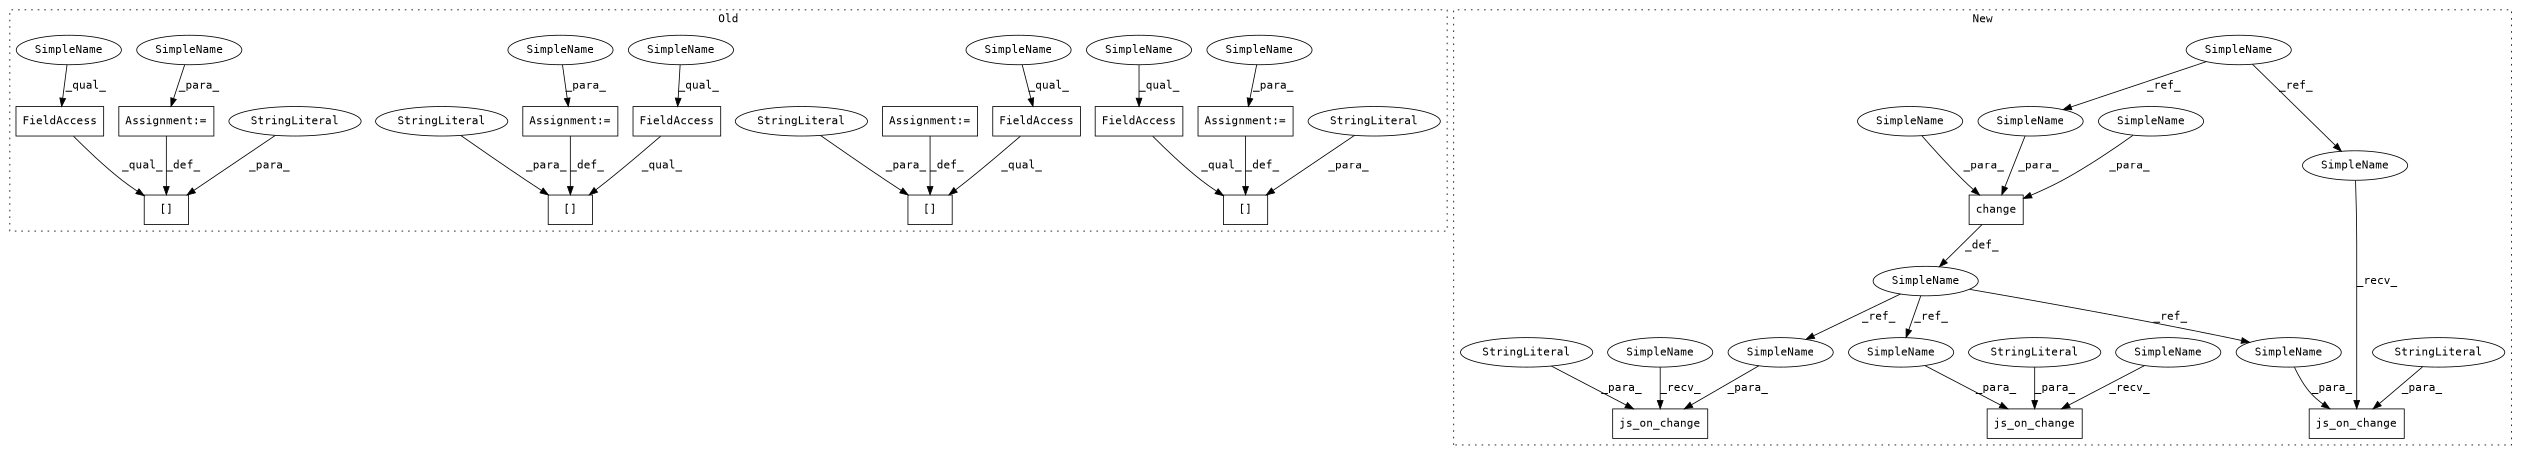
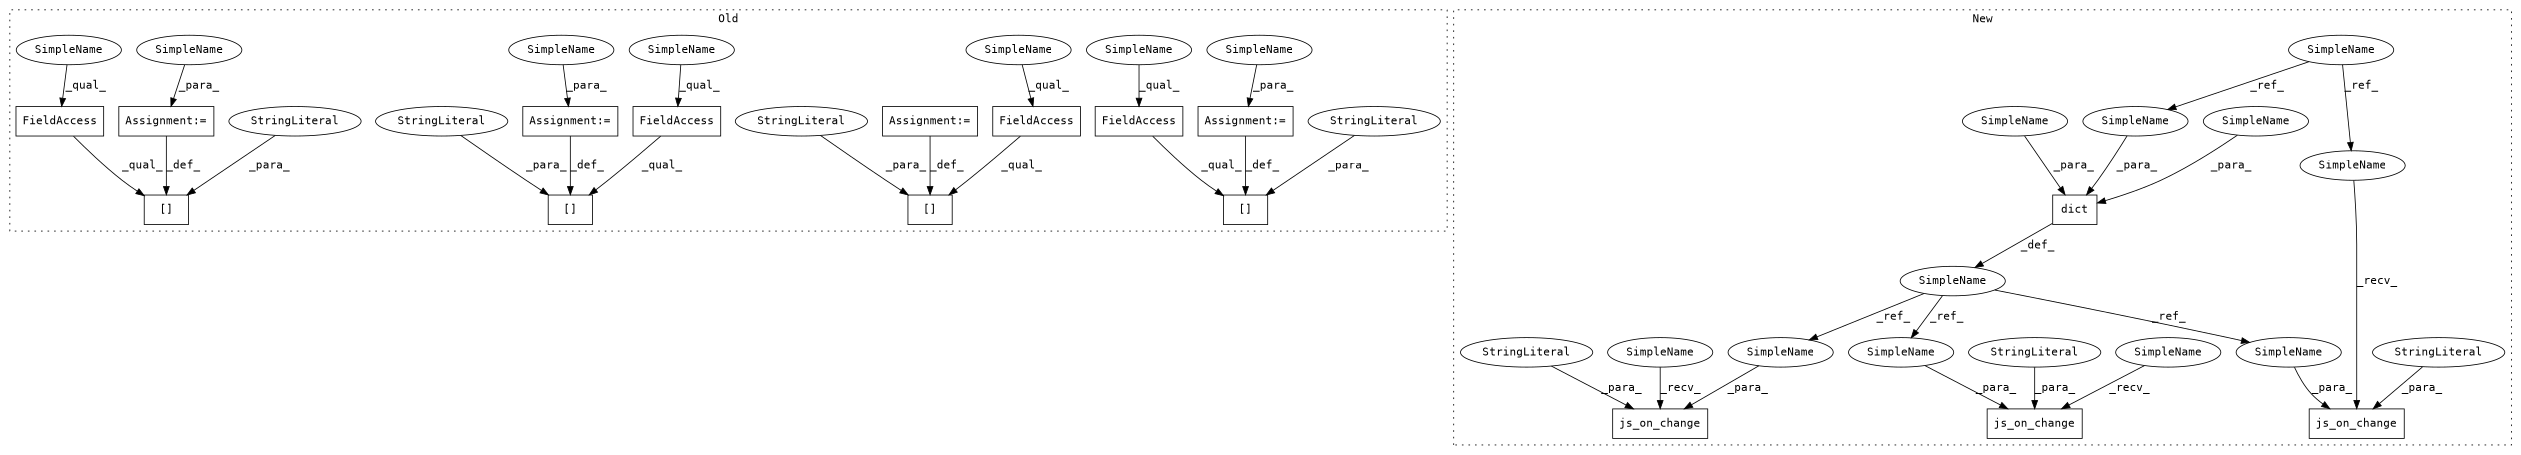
  digraph {
    fontname="DejaVu Sans Mono"
    node [a=42 l=8 s=1396 shape=ellipse fontname="DejaVu Sans Mono"]
    edge [fontname="DejaVu Sans Mono"]
    n1 [a=2 l="14,1" label="[]" s="1396,1418" shape=box]
    n2 [a=22 l=13 label=FieldAccess shape=box]
    n3 [a=45 label=StringLiteral s=1410]
    n4 [a=7 l=1 label="Assignment:=" s=1419 shape=box]
    n5 [a=22 l=13 label=FieldAccess s=1205 shape=box]
    n6 [a=2 l="14,1" label="[]" s="1205,1225" shape=box]
    n7 [a=22 l=13 label=FieldAccess s=1299 shape=box]
    n8 [a=2 l="14,1" label="[]" s="1299,1320" shape=box]
    n9 [a=22 l=13 label=FieldAccess s=1109 shape=box]
    n10 [a=2 l="14,1" label="[]" s="1109,1128" shape=box]
    n11 [a=7 l=1 label="Assignment:=" s=1129 shape=box]
    n12 [a=7 l=1 label="Assignment:=" s=1321 shape=box]
    n13 [a=45 l=7 label=StringLiteral s=1313]
    n14 [a=7 l=1 label="Assignment:=" s=1226 shape=box]
    n15 [a=45 l=5 label=StringLiteral s=1123]
    n16 [a=45 l=6 label=StringLiteral s=1219]
    n17 [l=10 label=SimpleName s=1130]
    n18 [l=12 label=SimpleName s=1322]
    n19 [label=SimpleName s=1299]
    n20 [label=SimpleName]
    n21 [label=SimpleName s=1109]
    n22 [label=SimpleName s=1205]
    n23 [l=13 label=SimpleName s=1420]
    n24 [a=32 l="13,1" label=js_on_change s="1441,1470" shape=box]
-   n25 [a=32 l="5,1" label=change s="896,957" shape=box]
+   n25 [a=32 l="5,1" label=dict s="896,957" shape=box]
    n26 [a=32 l="13,1" label=js_on_change s="1294,1323" shape=box]
    n27 [a=45 l=7 label=StringLiteral s=1454]
    n28 [a=32 l="13,1" label=js_on_change s="1391,1420" shape=box]
    n29 [a=45 l=7 label=StringLiteral s=1404]
    n30 [a=45 l=7 label=StringLiteral s=1307]
    n31 [label=SimpleName s=878]
    n32 [l=13 label=SimpleName s=831]
    n33 [l=13 label=SimpleName s=944]
    n34 [l=13 label=SimpleName s=1427]
    n35 [l=12 label=SimpleName s=931]
    n36 [l=12 label=SimpleName s=1378]
    n37 [label=SimpleName s=1315]
    n38 [label=SimpleName s=1412]
    n39 [label=SimpleName s=1462]
    n40 [l=10 label=SimpleName s=908]
    n41 [l=10 label=SimpleName s=1283]
    subgraph cluster_1 {
      label=Old
      style=dotted
      n1
      n2
      n3
      n4
      n5
      n6
      n7
      n8
      n9
      n10
      n11
      n12
      n13
      n14
      n15
      n16
      n17
      n18
      n19
      n20
      n21
      n22
      n23
    }
    subgraph cluster_2 {
      label=New
      style=dotted
      n24
      n25
      n26
      n27
      n28
      n29
      n30
      n31
      n32
      n33
      n34
      n35
      n36
      n37
      n38
      n39
      n40
      n41
    }
    n2 -> n1 [label=_qual_]
    n3 -> n1 [label=_para_]
    n4 -> n1 [label=_def_]
    n5 -> n6 [label=_qual_]
    n7 -> n8 [label=_qual_]
    n9 -> n10 [label=_qual_]
    n11 -> n10 [label=_def_]
    n12 -> n8 [label=_def_]
    n13 -> n8 [label=_para_]
    n14 -> n6 [label=_def_]
    n15 -> n10 [label=_para_]
    n16 -> n6 [label=_para_]
    n17 -> n11 [label=_para_]
    n18 -> n12 [label=_para_]
    n19 -> n7 [label=_qual_]
    n20 -> n2 [label=_qual_]
    n21 -> n9 [label=_qual_]
    n22 -> n5 [label=_qual_]
    n23 -> n4 [label=_para_]
    n25 -> n31 [label=_def_]
    n27 -> n24 [label=_para_]
    n29 -> n28 [label=_para_]
    n30 -> n26 [label=_para_]
    n31 -> n37 [label=_ref_]
    n31 -> n38 [label=_ref_]
    n31 -> n39 [label=_ref_]
    n32 -> n33 [label=_ref_]
    n32 -> n34 [label=_ref_]
    n33 -> n25 [label=_para_]
    n34 -> n24 [label=_recv_]
    n35 -> n25 [label=_para_]
    n36 -> n28 [label=_recv_]
    n37 -> n26 [label=_para_]
    n38 -> n28 [label=_para_]
    n39 -> n24 [label=_para_]
    n40 -> n25 [label=_para_]
    n41 -> n26 [label=_recv_]
  }
